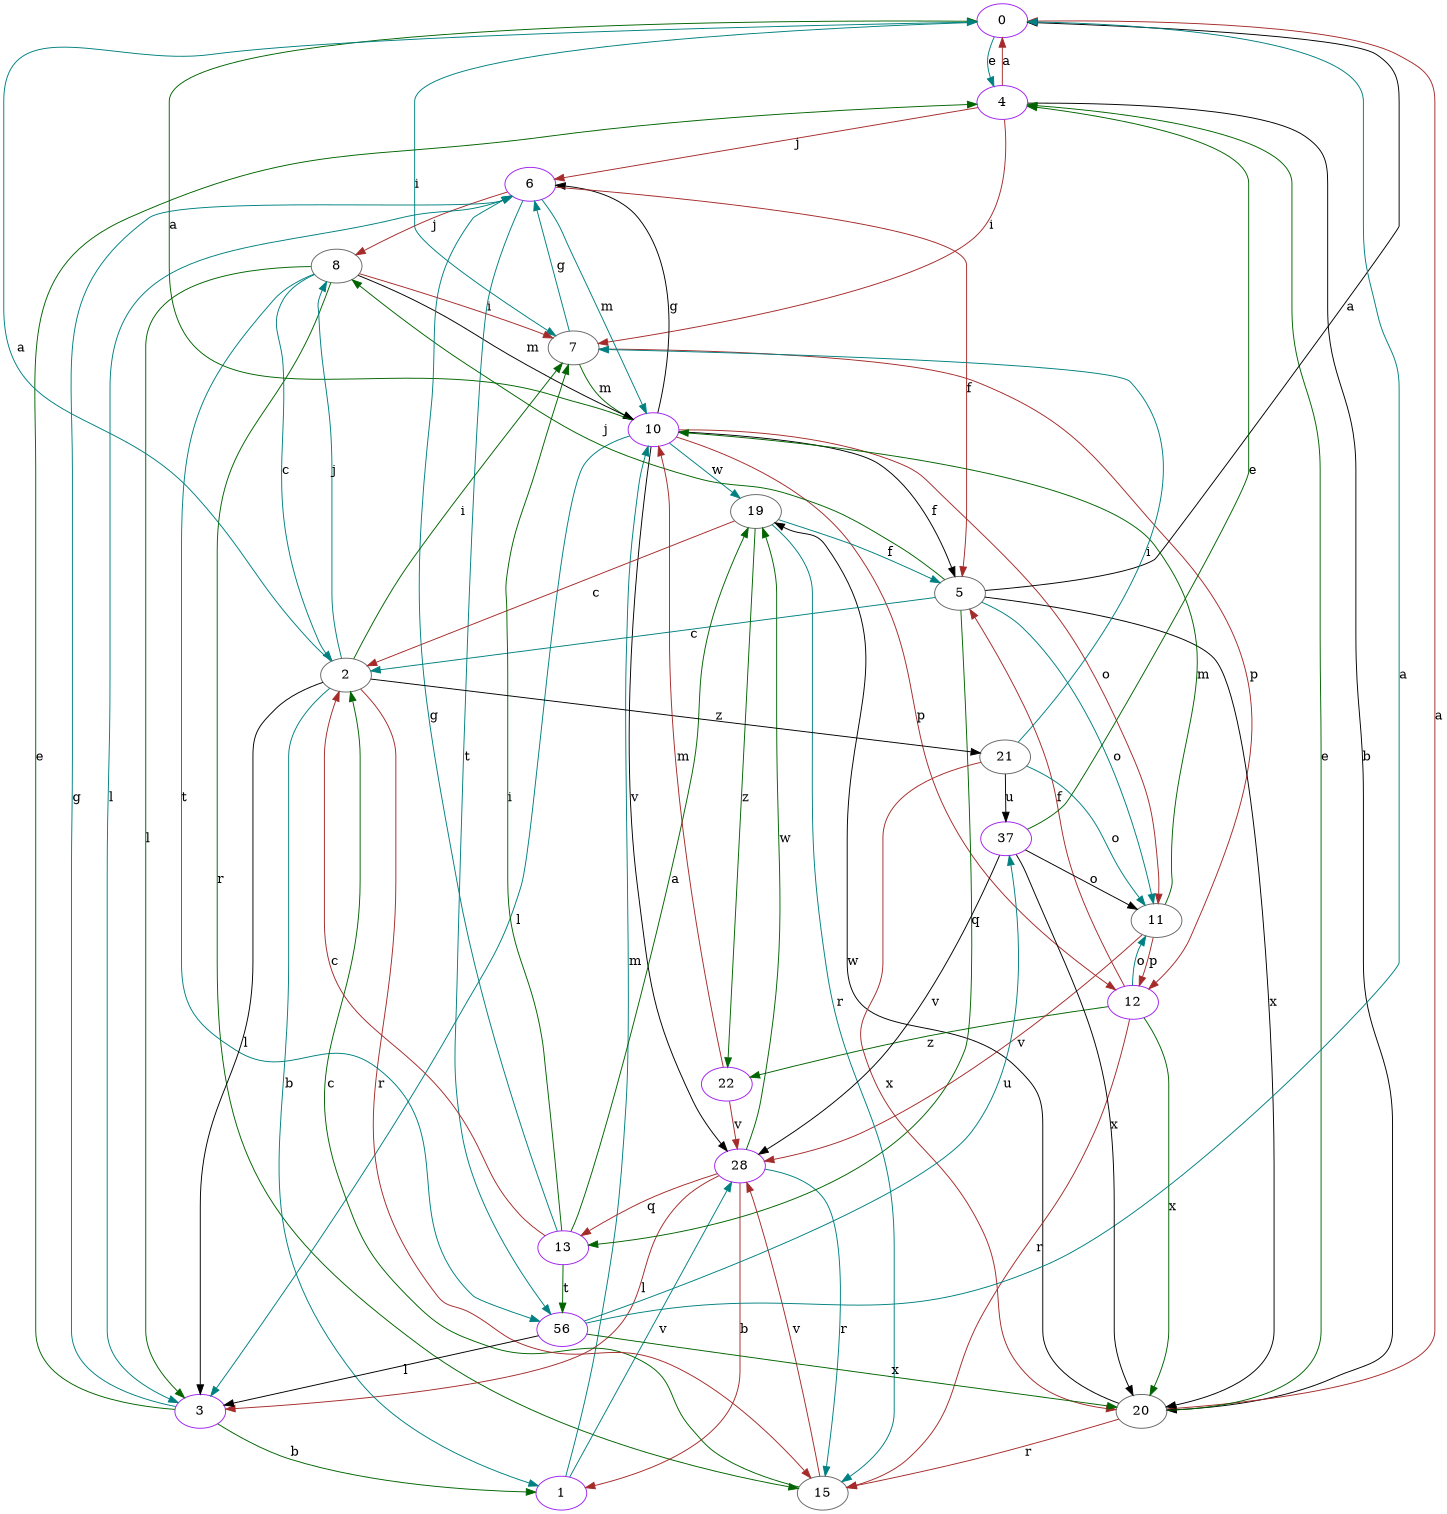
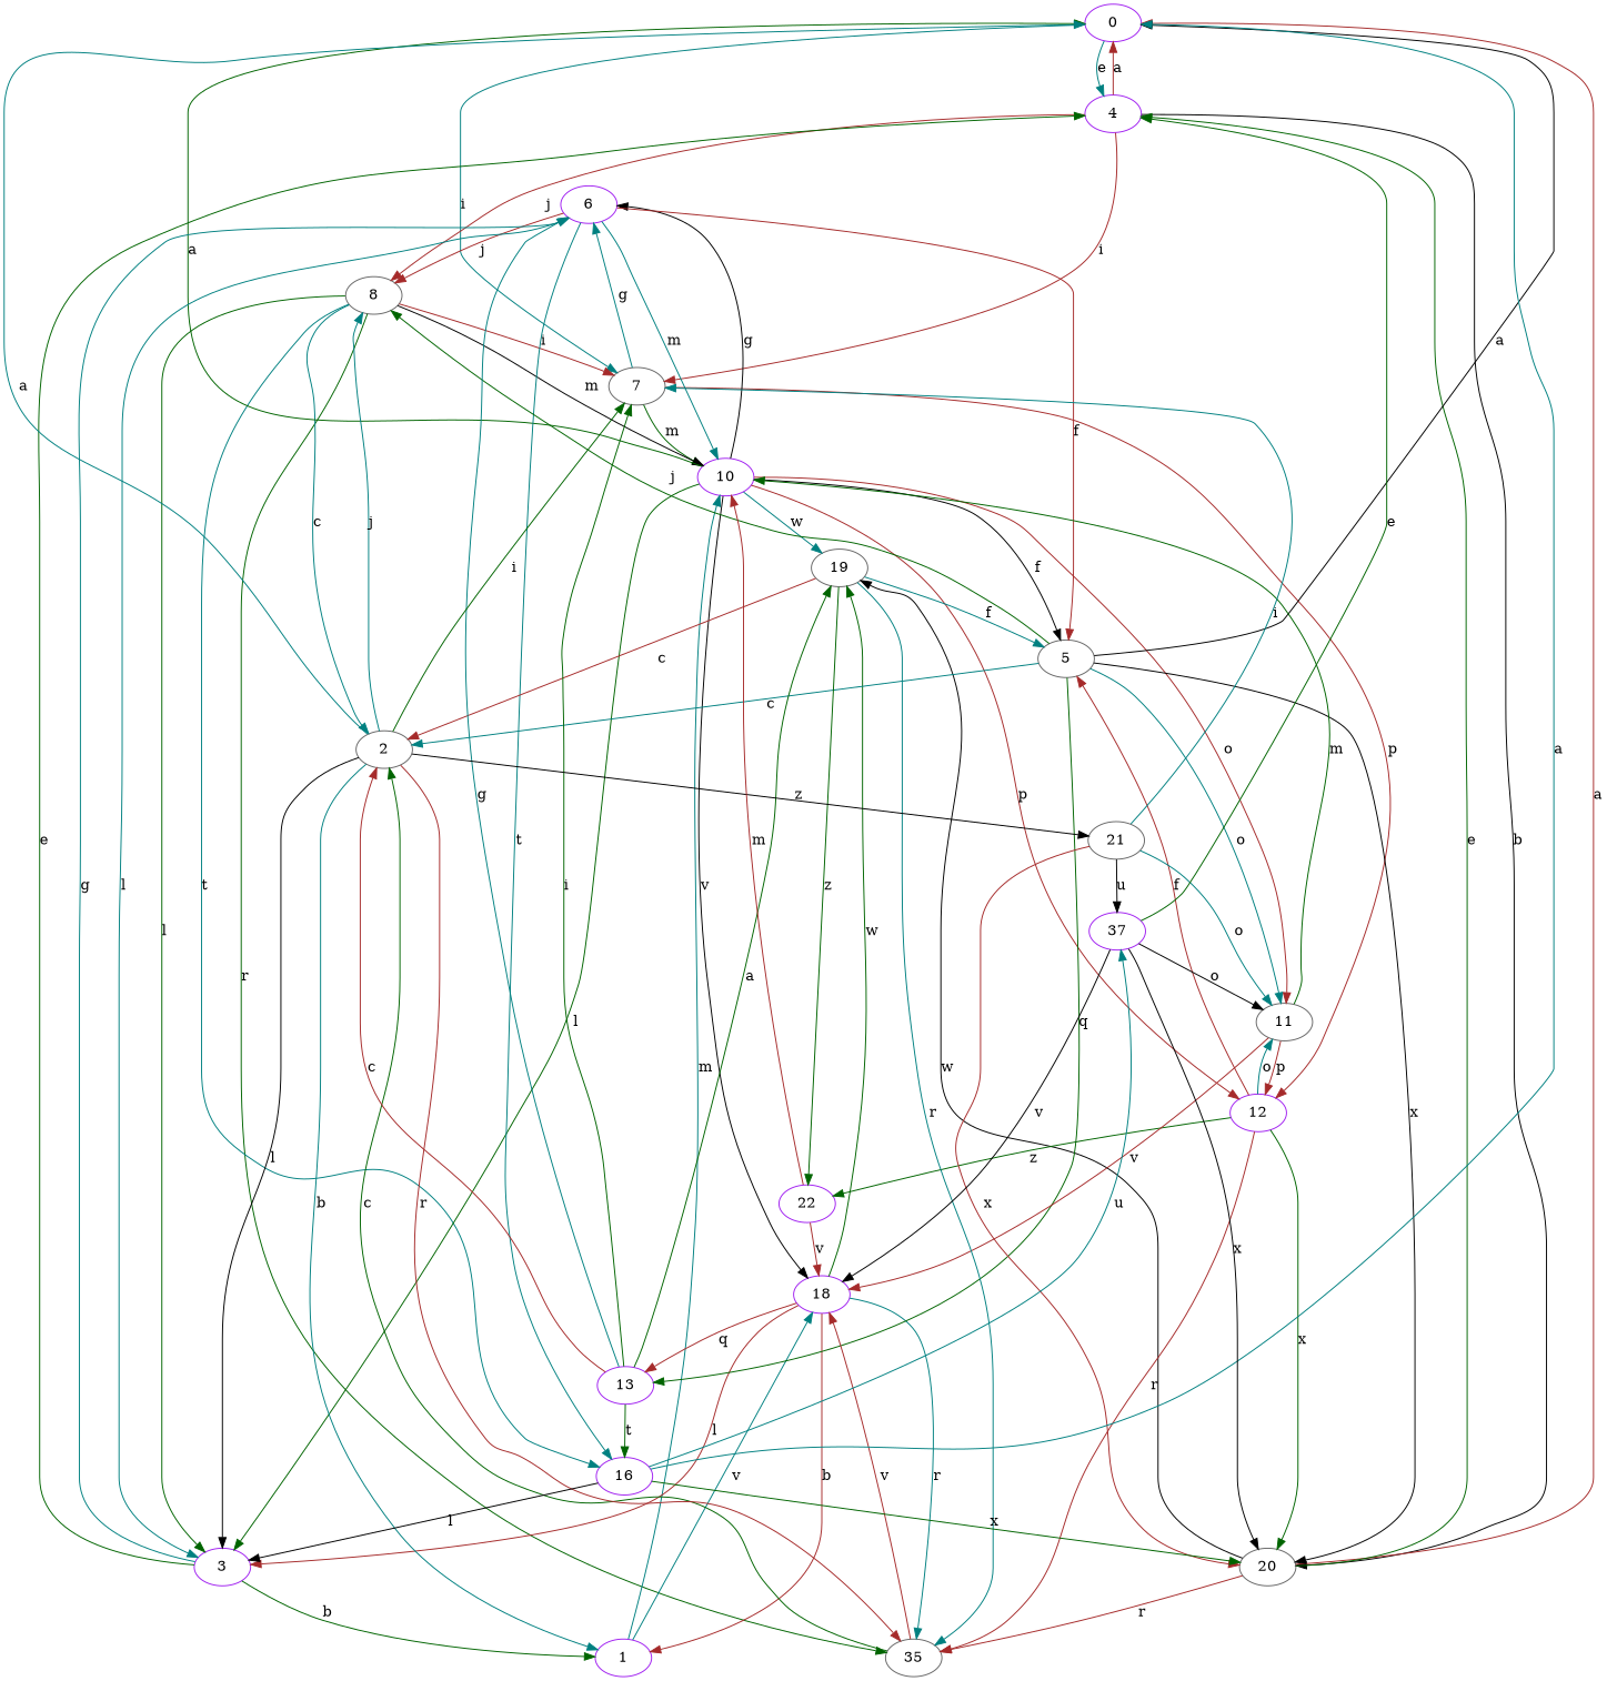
  strict digraph {
    node [color=purple]
    edge [color=teal]
    0
    4
    7 [color=gray40]
    8 [color=gray40]
    20 [color=gray40]
    10
    6
    12
    1
-   18 [label=28]
+   18
    n11 [label=3]
    5 [color=gray40]
    11 [color=gray40]
    19 [color=gray40]
-   15 [color=gray40]
+   15 [color=gray40 label=35]
    13
    2 [color=gray40]
    21 [color=gray40]
-   16 [label=56]
+   16
    n20 [label=37]
    22
    0 -> 4 [label=e]
    0 -> 7 [label=i]
    4 -> 0 [color=brown label=a]
    4 -> 7 [color=brown label=i]
-   4 -> 6 [color=brown label=j]
+   4 -> 8 [color=brown label=j]
    4 -> 20 [color=black label=b]
    7 -> 10 [color=darkgreen label=m]
    7 -> 6 [label=g]
    7 -> 12 [color=brown label=p]
    8 -> 7 [color=brown label=i]
    8 -> 10 [color=black label=m]
    8 -> n11 [color=darkgreen label=l]
    8 -> 15 [color=darkgreen label=r]
    8 -> 2 [label=c]
    8 -> 16 [label=t]
    20 -> 0 [color=brown label=a]
    20 -> 4 [color=darkgreen label=e]
    20 -> 19 [color=black label=w]
    20 -> 15 [color=brown label=r]
    10 -> 0 [color=darkgreen label=a]
    10 -> 6 [color=black label=g]
    10 -> 12 [color=brown label=p]
    10 -> 18 [color=black label=v]
-   10 -> n11 [label=l]
+   10 -> n11 [color=darkgreen label=l]
    10 -> 5 [color=black label=f]
    10 -> 11 [color=brown label=o]
    10 -> 19 [label=w]
    6 -> 8 [color=brown label=j]
    6 -> 10 [label=m]
    6 -> n11 [label=l]
    6 -> 5 [color=brown label=f]
    6 -> 16 [label=t]
    12 -> 20 [color=darkgreen label=x]
    12 -> 5 [color=brown label=f]
    12 -> 11 [label=o]
    12 -> 15 [color=brown label=r]
    12 -> 22 [color=darkgreen label=z]
    1 -> 10 [label=m]
    1 -> 18 [label=v]
    18 -> 1 [color=brown label=b]
    18 -> n11 [color=brown label=l]
    18 -> 19 [color=darkgreen label=w]
    18 -> 15 [label=r]
    18 -> 13 [color=brown label=q]
    n11 -> 4 [color=darkgreen label=e]
    n11 -> 6 [label=g]
    n11 -> 1 [color=darkgreen label=b]
    5 -> 0 [color=black label=a]
    5 -> 8 [color=darkgreen label=j]
    5 -> 20 [color=black label=x]
    5 -> 11 [label=o]
    5 -> 13 [color=darkgreen label=q]
    5 -> 2 [label=c]
    11 -> 10 [color=darkgreen label=m]
    11 -> 12 [color=brown label=p]
    11 -> 18 [color=brown label=v]
    19 -> 5 [label=f]
    19 -> 15 [label=r]
    19 -> 2 [color=brown label=c]
    19 -> 22 [color=darkgreen label=z]
    15 -> 18 [color=brown label=v]
    15 -> 2 [color=darkgreen label=c]
    13 -> 7 [color=darkgreen label=i]
    13 -> 6 [label=g]
    13 -> 19 [color=darkgreen label=a]
    13 -> 2 [color=brown label=c]
    13 -> 16 [color=darkgreen label=t]
    2 -> 0 [label=a]
    2 -> 7 [color=darkgreen label=i]
    2 -> 8 [label=j]
    2 -> 1 [label=b]
    2 -> n11 [color=black label=l]
    2 -> 15 [color=brown label=r]
    2 -> 21 [color=black label=z]
    21 -> 7 [label=i]
    21 -> 20 [color=brown label=x]
    21 -> 11 [label=o]
    21 -> n20 [color=black label=u]
    16 -> 0 [label=a]
    16 -> 20 [color=darkgreen label=x]
    16 -> n11 [color=black label=l]
    16 -> n20 [label=u]
    n20 -> 4 [color=darkgreen label=e]
    n20 -> 20 [color=black label=x]
    n20 -> 18 [color=black label=v]
    n20 -> 11 [color=black label=o]
    22 -> 10 [color=brown label=m]
    22 -> 18 [color=brown label=v]
  }
